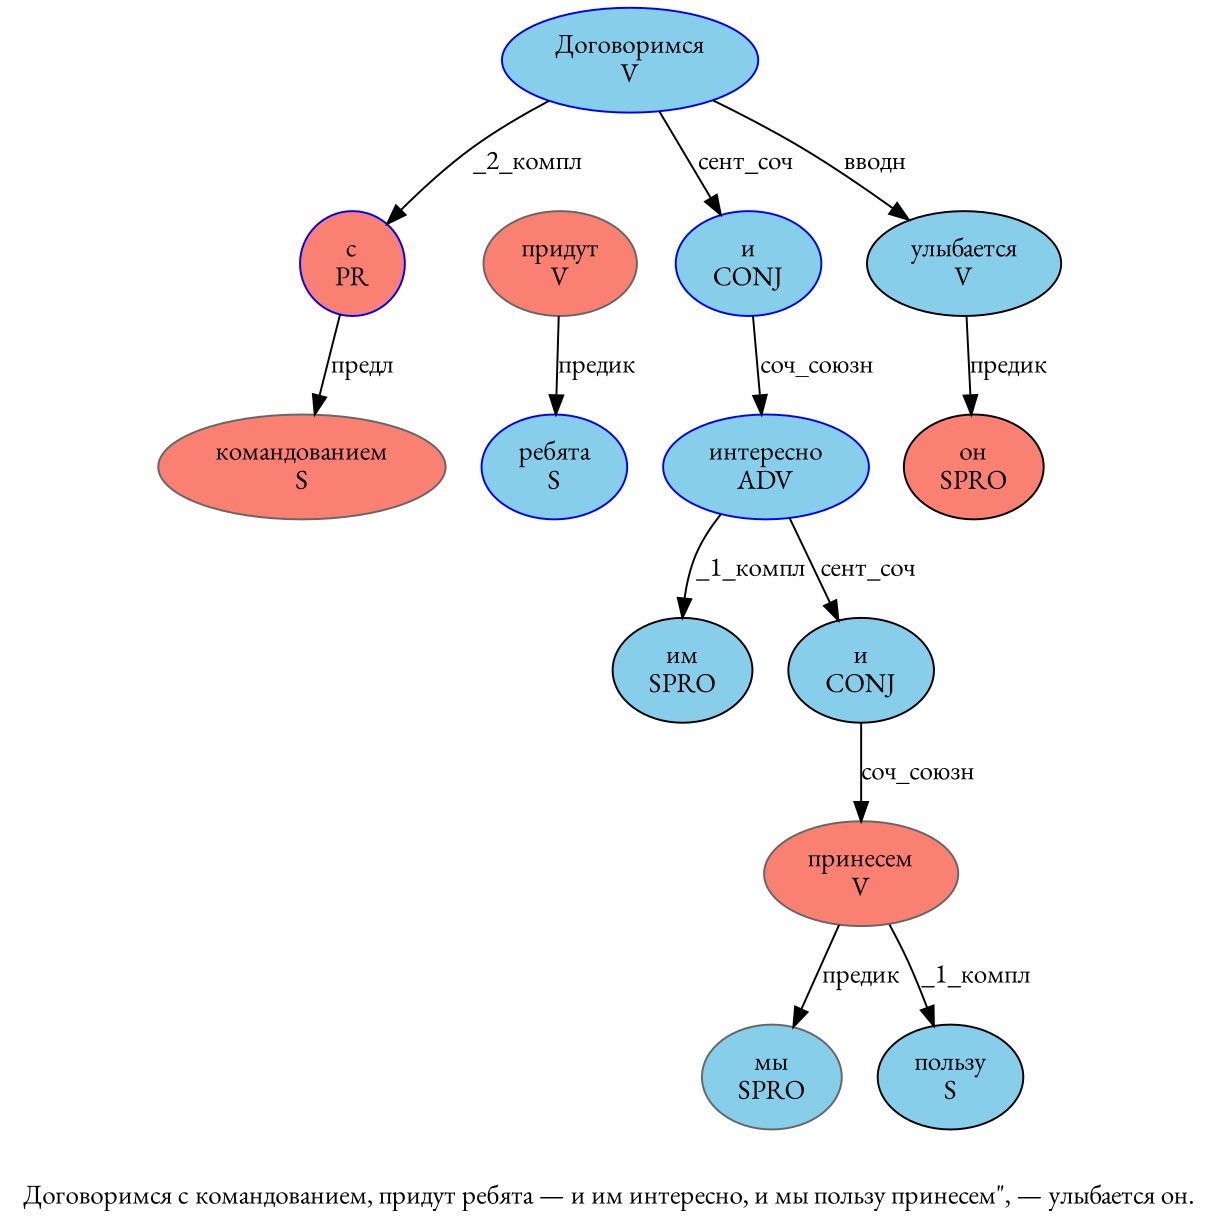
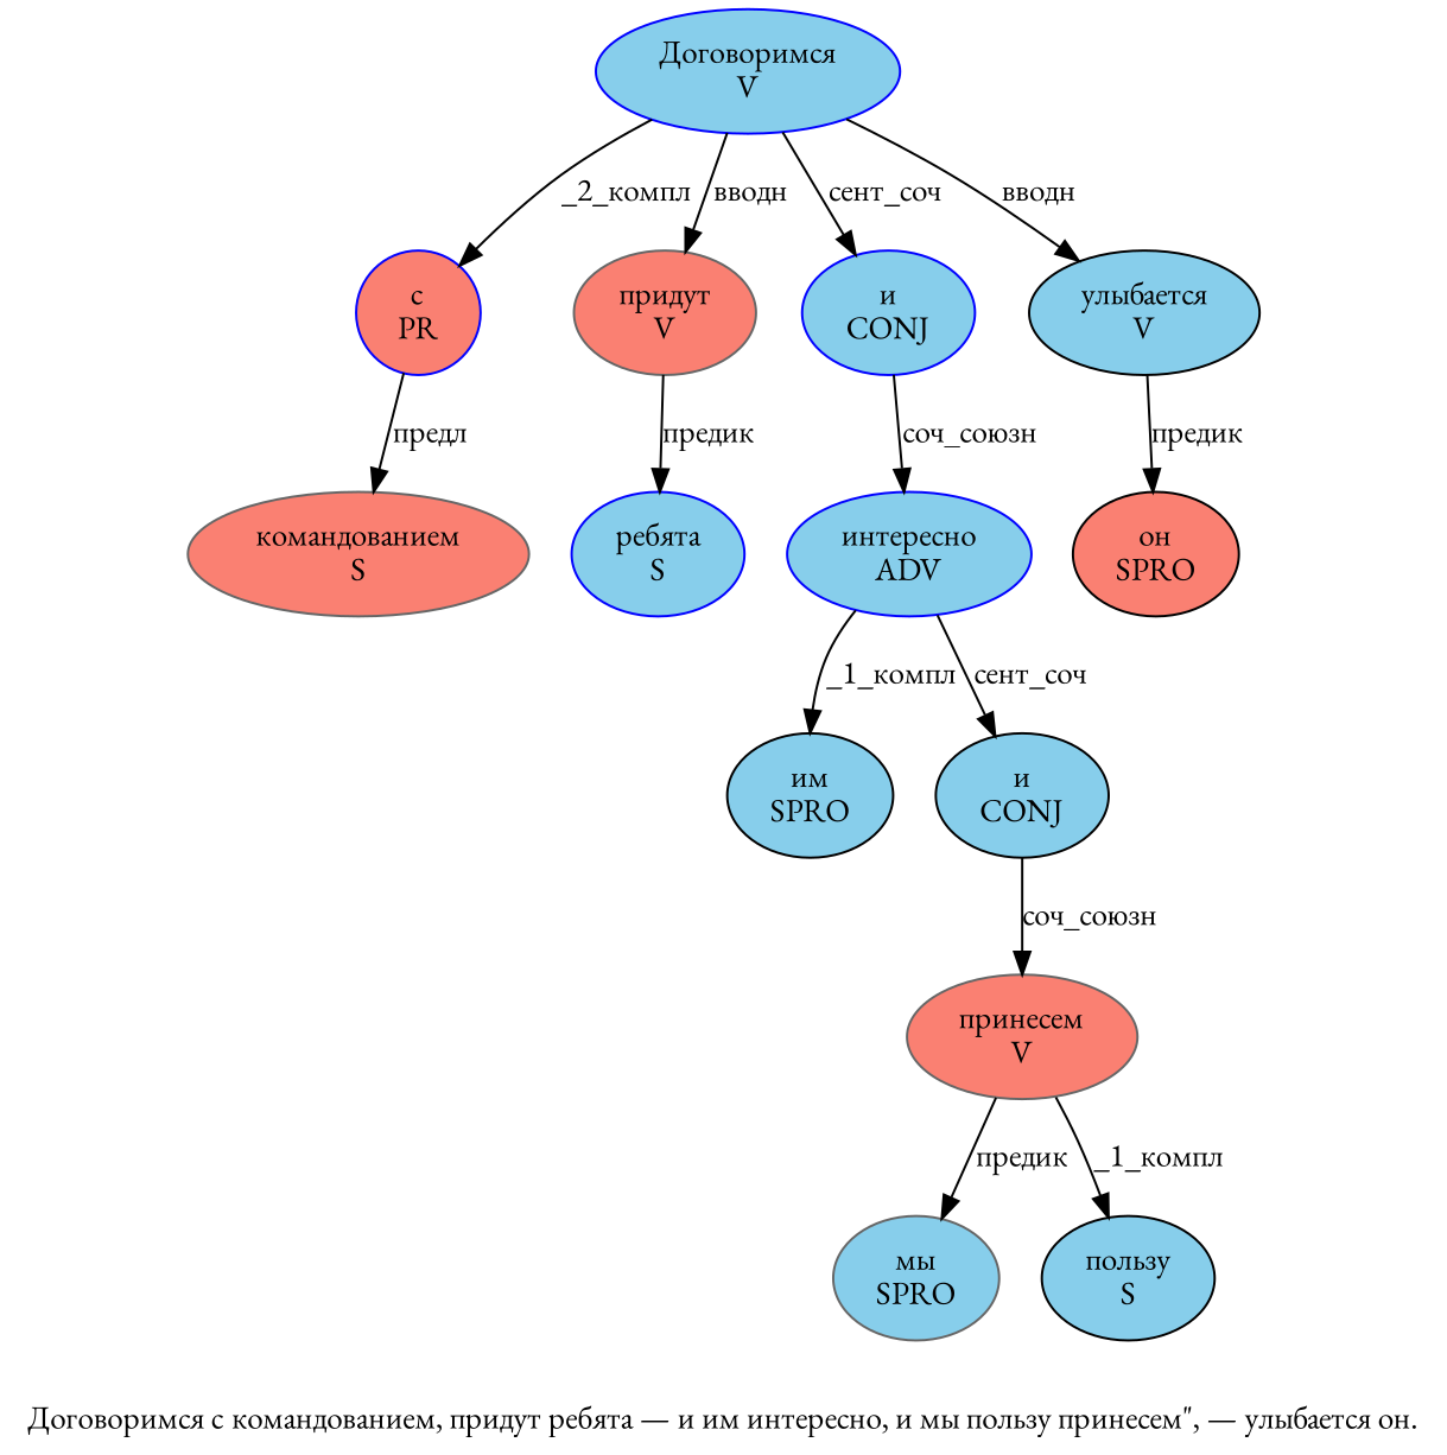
  digraph {
    fontname="EB Garamond"
    label="Договоримся с командованием, придут ребята — и им интересно, и мы пользу принесем\", — улыбается он."
    node [color=blue fillcolor=skyblue fontname="EB Garamond" penwidth=1 shape=ellipse style=filled]
    edge [fontname="EB Garamond"]
    n1 [label="Договоримся\nV"]
    n2 [fillcolor=salmon label="с\nPR"]
    n3 [color=gray40 fillcolor=salmon label="придут\nV"]
    n4 [label="и\nCONJ"]
    n5 [color=black label="улыбается\nV"]
    n6 [color=gray40 fillcolor=salmon label="командованием\nS"]
    n7 [label="ребята\nS"]
    n8 [label="интересно\nADV"]
    n9 [color=black fillcolor=salmon label="он\nSPRO"]
    n10 [color=black label="им\nSPRO"]
    n11 [color=black label="и\nCONJ"]
    n12 [color=gray40 fillcolor=salmon label="принесем\nV"]
    n13 [color=gray40 label="мы\nSPRO"]
    n14 [color=black label="пользу\nS"]
    n1 -> n2 [label="_2_компл"]
+   n1 -> n3 [label="вводн"]
    n1 -> n4 [label="сент_соч"]
    n1 -> n5 [label="вводн"]
    n2 -> n6 [label="предл"]
    n3 -> n7 [label="предик"]
    n4 -> n8 [label="соч_союзн"]
    n5 -> n9 [label="предик"]
    n8 -> n10 [label="_1_компл"]
    n8 -> n11 [label="сент_соч"]
    n11 -> n12 [label="соч_союзн"]
    n12 -> n13 [label="предик"]
    n12 -> n14 [label="_1_компл"]
  }
